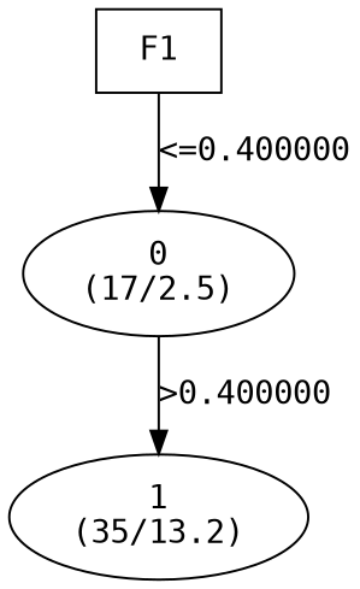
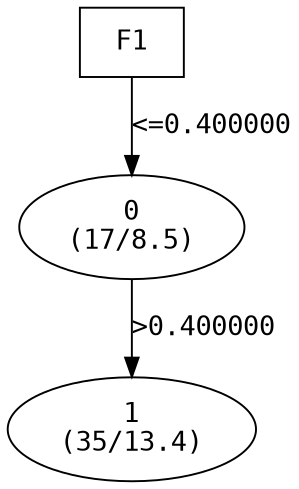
  digraph {
    fontname="DejaVu Sans Mono"
    node [fontname="DejaVu Sans Mono" shape=ellipse]
    edge [fontname="DejaVu Sans Mono"]
    n1 [label="F1\n" shape=box]
-   n2 [label="0\n(17/2.5)"]
-   n3 [label="1\n(35/13.2)"]
+   n2 [label="0\n(17/8.5)"]
+   n3 [label="1\n(35/13.4)"]
    n1 -> n2 [label="<=0.400000"]
    n2 -> n3 [label=">0.400000"]
  }
